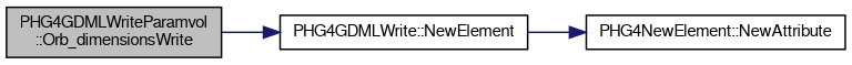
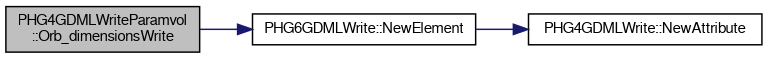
  digraph {
    rankdir=LR
    node [color=black fontname=FreeSans fontsize=10 shape=record]
    edge [color=midnightblue fontname=FreeSans fontsize=10 labelfontname=FreeSans labelfontsize=10 style=solid]
    n1 [fillcolor=grey75 fontcolor=black height=0.2 label="PHG4GDMLWriteParamvol\l::Orb_dimensionsWrite" style=filled width=0.4]
-   n2 [height=0.2 label="PHG4GDMLWrite::NewElement" width=0.4]
-   n3 [height=0.2 label="PHG4NewElement::NewAttribute" width=0.4]
+   n2 [height=0.2 label="PHG6GDMLWrite::NewElement" width=0.4]
+   n3 [height=0.2 label="PHG4GDMLWrite::NewAttribute" width=0.4]
    n1 -> n2
    n2 -> n3
  }
